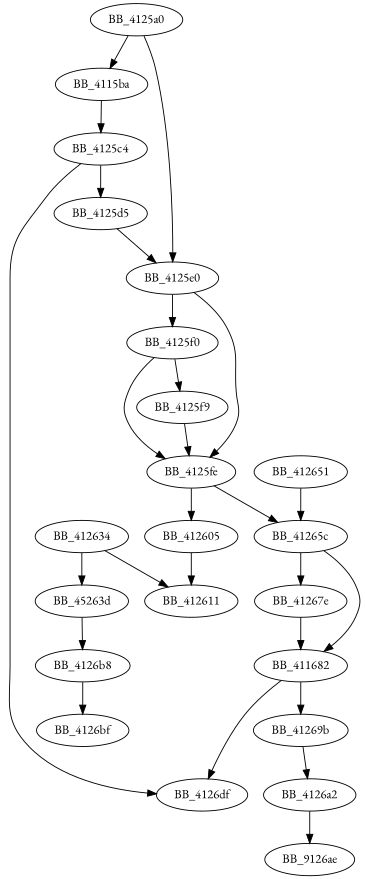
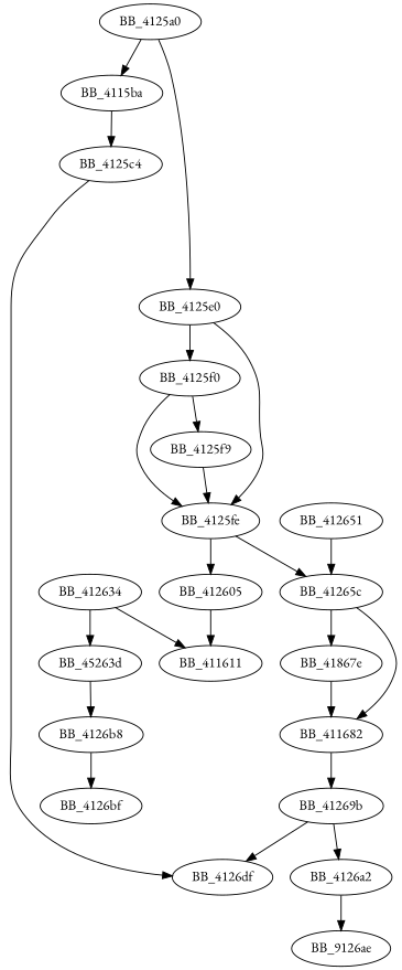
  digraph {
    fontname="EB Garamond"
    node [fontname="EB Garamond"]
    edge [fontname="EB Garamond"]
    n1 [label=BB_4115ba]
    BB_4125a0
    BB_4125e0
    BB_4125c4
    BB_4125f0
    BB_4125fe
-   BB_4125d5
    BB_4126df
    BB_4125f9
    BB_412605
    BB_41265c
-   BB_412611
-   BB_41267e
+   BB_412611 [label=BB_411611]
+   BB_41267e [label=BB_41867e]
    n14 [label=BB_411682]
    BB_41269b
    BB_412634
    n17 [label=BB_45263d]
    BB_4126b8
    BB_4126bf
    BB_412651
    BB_4126a2
    n22 [label=BB_9126ae]
    n1 -> BB_4125c4
    BB_4125a0 -> n1
    BB_4125a0 -> BB_4125e0
    BB_4125e0 -> BB_4125f0
    BB_4125e0 -> BB_4125fe
-   BB_4125c4 -> BB_4125d5
    BB_4125c4 -> BB_4126df
    BB_4125f0 -> BB_4125fe
    BB_4125f0 -> BB_4125f9
    BB_4125fe -> BB_412605
    BB_4125fe -> BB_41265c
-   BB_4125d5 -> BB_4125e0
    BB_4125f9 -> BB_4125fe
    BB_412605 -> BB_412611
    BB_41265c -> BB_41267e
    BB_41265c -> n14
    BB_41267e -> n14
    n14 -> BB_41269b
-   n14 -> BB_4126df
+   BB_41269b -> BB_4126df
    BB_41269b -> BB_4126a2
    BB_412634 -> BB_412611
    BB_412634 -> n17
    n17 -> BB_4126b8
    BB_4126b8 -> BB_4126bf
    BB_412651 -> BB_41265c
    BB_4126a2 -> n22
  }
